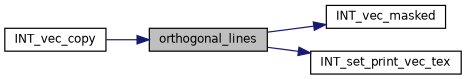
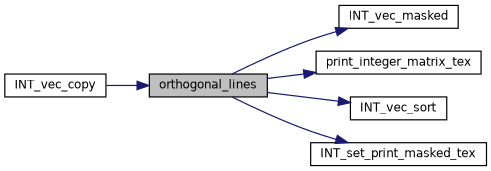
  digraph {
    rankdir=LR
    node [color=black fillcolor=white fontname=Helvetica fontsize=10 shape=record style=filled]
    edge [color=midnightblue fontname=Helvetica fontsize=10 labelfontname=Helvetica labelfontsize=10 style=solid]
    n1 [fillcolor=grey75 fontcolor=black height=0.2 label=orthogonal_lines width=0.4]
    n2 [height=0.2 label=INT_vec_masked width=0.4]
-   n5 [height=0.2 label=INT_set_print_vec_tex width=0.4]
+   n3 [height=0.2 label=print_integer_matrix_tex width=0.4]
+   n4 [height=0.2 label=INT_vec_sort width=0.4]
+   n5 [height=0.2 label=INT_set_print_masked_tex width=0.4]
    n6 [height=0.2 label=INT_vec_copy width=0.4]
    n1 -> n2
+   n1 -> n3
+   n1 -> n4
    n1 -> n5
    n6 -> n1
  }
